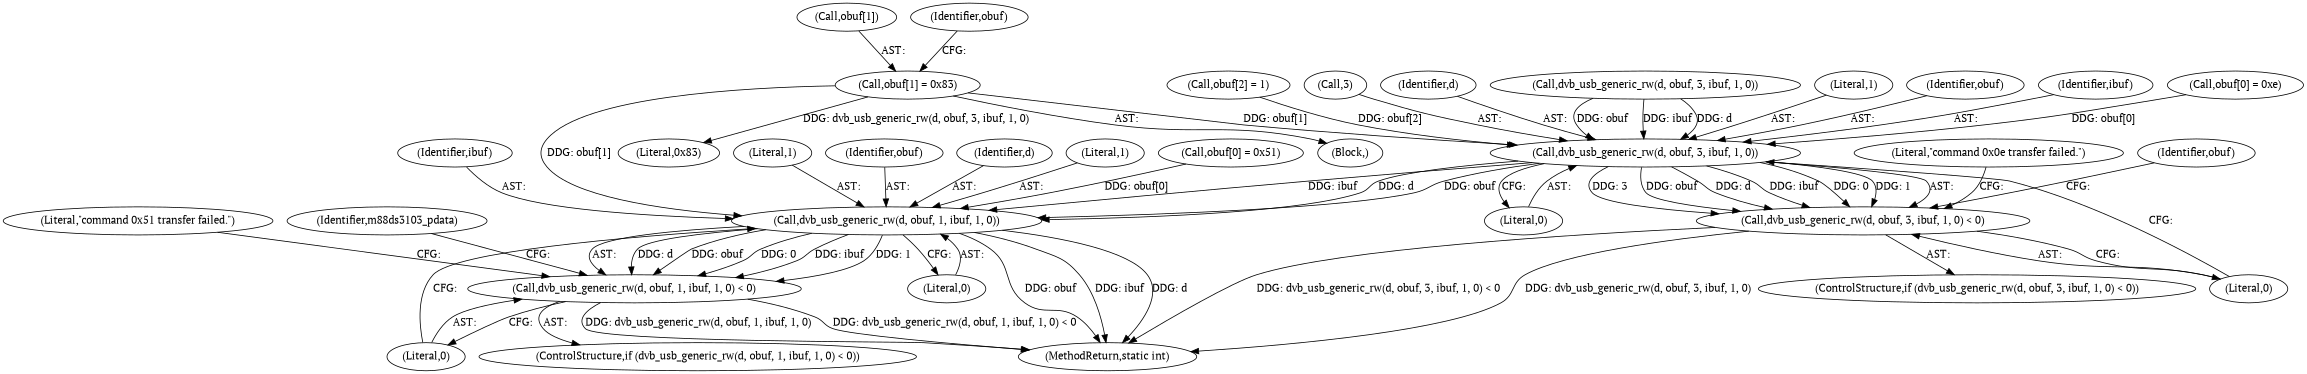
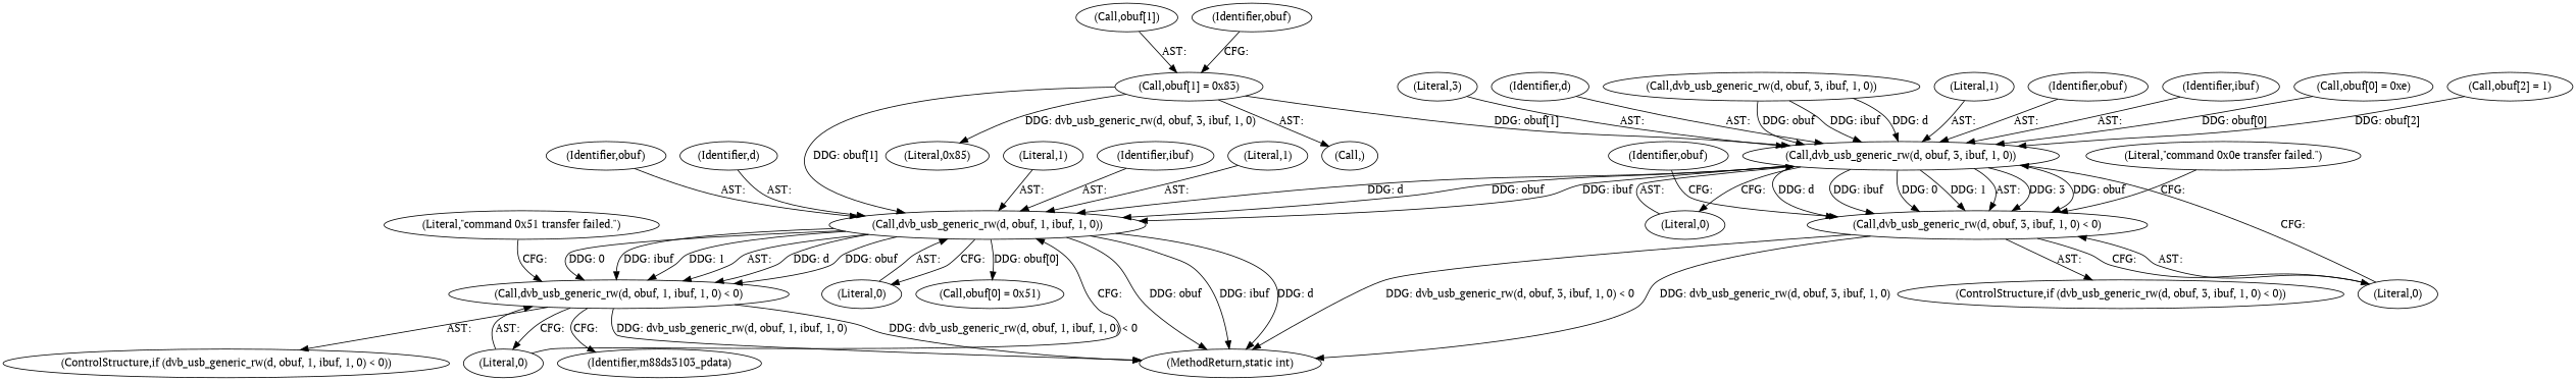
  digraph {
    fontname="PT Serif"
    node [fontname="PT Serif"]
    edge [fontname="PT Serif"]
    n1 [label="(Call,obuf[1] = 0x83)"]
    n2 [label="(Call,dvb_usb_generic_rw(d, obuf, 3, ibuf, 1, 0))"]
    n3 [label="(Call,dvb_usb_generic_rw(d, obuf, 1, ibuf, 1, 0))"]
-   n4 [label="(Block,)"]
-   n5 [label="(Literal,0x83)"]
+   n4 [label="(Call,)"]
+   n5 [label="(Literal,0x85)"]
    n6 [label="(Call,dvb_usb_generic_rw(d, obuf, 3, ibuf, 1, 0) < 0)"]
    n7 [label="(Literal,0)"]
    n8 [label="(MethodReturn,static int)"]
    n9 [label="(Call,dvb_usb_generic_rw(d, obuf, 1, ibuf, 1, 0) < 0)"]
    n10 [label="(Literal,0)"]
    n11 [label="(ControlStructure,if (dvb_usb_generic_rw(d, obuf, 3, ibuf, 1, 0) < 0))"]
    n12 [label="(Literal,0)"]
    n13 [label="(ControlStructure,if (dvb_usb_generic_rw(d, obuf, 1, ibuf, 1, 0) < 0))"]
    n14 [label="(Literal,0)"]
    n15 [label="(Call,obuf[1])"]
    n16 [label="(Identifier,obuf)"]
    n17 [label="(Identifier,obuf)"]
    n18 [label="(Identifier,ibuf)"]
    n19 [label="(Call,obuf[0] = 0xe)"]
    n20 [label="(Call,obuf[2] = 1)"]
    n21 [label="(Literal,\"command 0x0e transfer failed.\")"]
    n22 [label="(Identifier,d)"]
    n23 [label="(Literal,\"command 0x51 transfer failed.\")"]
    n24 [label="(Identifier,obuf)"]
-   n25 [label="(Call,3)"]
+   n25 [label="(Literal,3)"]
    n26 [label="(Identifier,d)"]
    n27 [label="(Call,dvb_usb_generic_rw(d, obuf, 3, ibuf, 1, 0))"]
    n28 [label="(Literal,1)"]
    n29 [label="(Literal,1)"]
    n30 [label="(Call,obuf[0] = 0x51)"]
    n31 [label="(Identifier,ibuf)"]
    n32 [label="(Identifier,m88ds3103_pdata)"]
    n33 [label="(Literal,1)"]
    n34 [label="(Identifier,obuf)"]
    n1 -> n2 [label="DDG: obuf[1]"]
    n1 -> n3 [label="DDG: obuf[1]"]
    n1 -> n4 [label="AST: "]
    n1 -> n5 [label="DDG: dvb_usb_generic_rw(d, obuf, 3, ibuf, 1, 0)"]
    n2 -> n3 [label="DDG: d"]
    n2 -> n3 [label="DDG: obuf"]
    n2 -> n3 [label="DDG: ibuf"]
    n2 -> n6 [label="AST: "]
    n2 -> n6 [label="DDG: 3"]
    n2 -> n6 [label="DDG: obuf"]
    n2 -> n6 [label="DDG: d"]
    n2 -> n6 [label="DDG: ibuf"]
    n2 -> n6 [label="DDG: 0"]
    n2 -> n6 [label="DDG: 1"]
    n2 -> n7 [label="CFG: "]
    n3 -> n8 [label="DDG: ibuf"]
    n3 -> n8 [label="DDG: d"]
    n3 -> n8 [label="DDG: obuf"]
    n3 -> n9 [label="AST: "]
    n3 -> n9 [label="DDG: d"]
    n3 -> n9 [label="DDG: obuf"]
    n3 -> n9 [label="DDG: 0"]
    n3 -> n9 [label="DDG: ibuf"]
    n3 -> n9 [label="DDG: 1"]
    n3 -> n10 [label="CFG: "]
    n6 -> n8 [label="DDG: dvb_usb_generic_rw(d, obuf, 3, ibuf, 1, 0) < 0"]
    n6 -> n8 [label="DDG: dvb_usb_generic_rw(d, obuf, 3, ibuf, 1, 0)"]
    n6 -> n11 [label="AST: "]
    n6 -> n12 [label="CFG: "]
    n7 -> n2 [label="AST: "]
    n9 -> n8 [label="DDG: dvb_usb_generic_rw(d, obuf, 1, ibuf, 1, 0) < 0"]
    n9 -> n8 [label="DDG: dvb_usb_generic_rw(d, obuf, 1, ibuf, 1, 0)"]
    n9 -> n13 [label="AST: "]
    n9 -> n14 [label="CFG: "]
    n10 -> n3 [label="AST: "]
    n12 -> n2 [label="CFG: "]
    n12 -> n6 [label="AST: "]
    n14 -> n3 [label="CFG: "]
    n14 -> n9 [label="AST: "]
    n15 -> n1 [label="AST: "]
    n16 -> n3 [label="AST: "]
    n17 -> n6 [label="CFG: "]
    n18 -> n2 [label="AST: "]
    n19 -> n2 [label="DDG: obuf[0]"]
    n20 -> n2 [label="DDG: obuf[2]"]
    n21 -> n6 [label="CFG: "]
    n22 -> n3 [label="AST: "]
    n23 -> n9 [label="CFG: "]
    n24 -> n1 [label="CFG: "]
    n25 -> n2 [label="AST: "]
    n26 -> n2 [label="AST: "]
    n27 -> n2 [label="DDG: d"]
    n27 -> n2 [label="DDG: obuf"]
    n27 -> n2 [label="DDG: ibuf"]
    n28 -> n2 [label="AST: "]
    n29 -> n3 [label="AST: "]
-   n30 -> n3 [label="DDG: obuf[0]"]
+   n3 -> n30 [label="DDG: obuf[0]"]
    n31 -> n3 [label="AST: "]
-   n32 -> n9 [label="CFG: "]
+   n9 -> n32 [label="CFG: "]
    n33 -> n3 [label="AST: "]
    n34 -> n2 [label="AST: "]
  }
